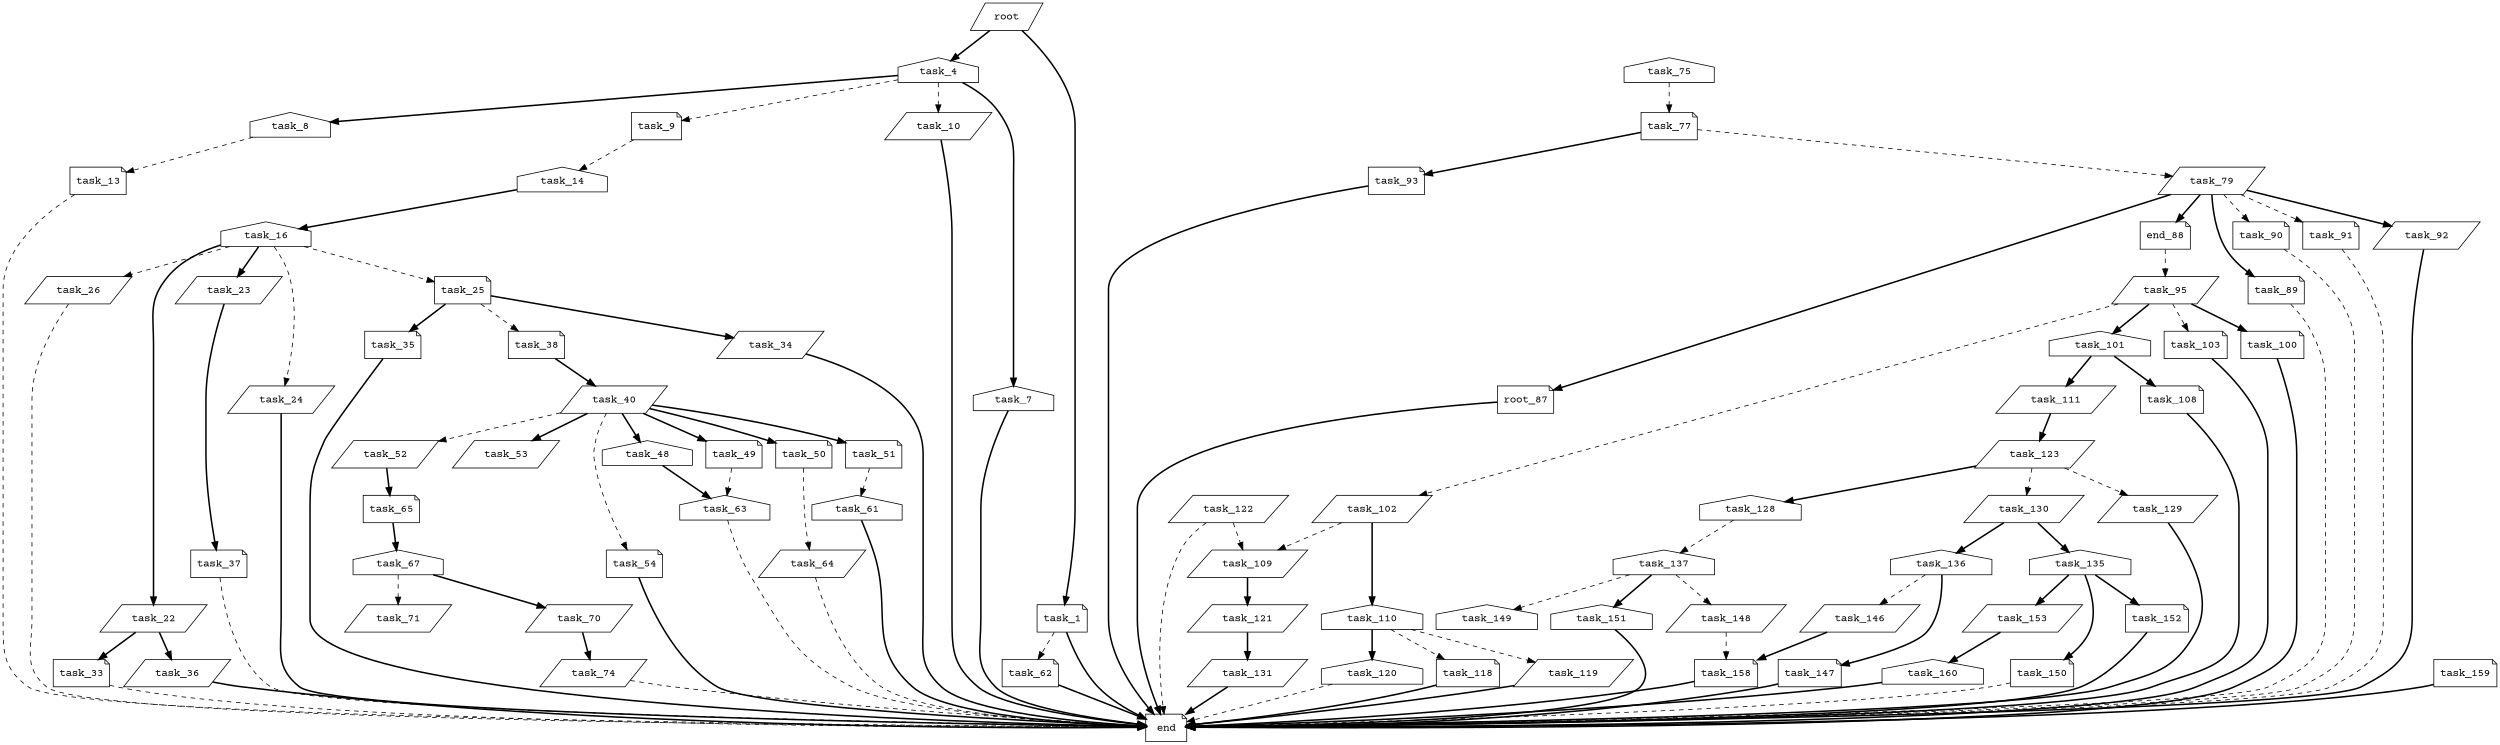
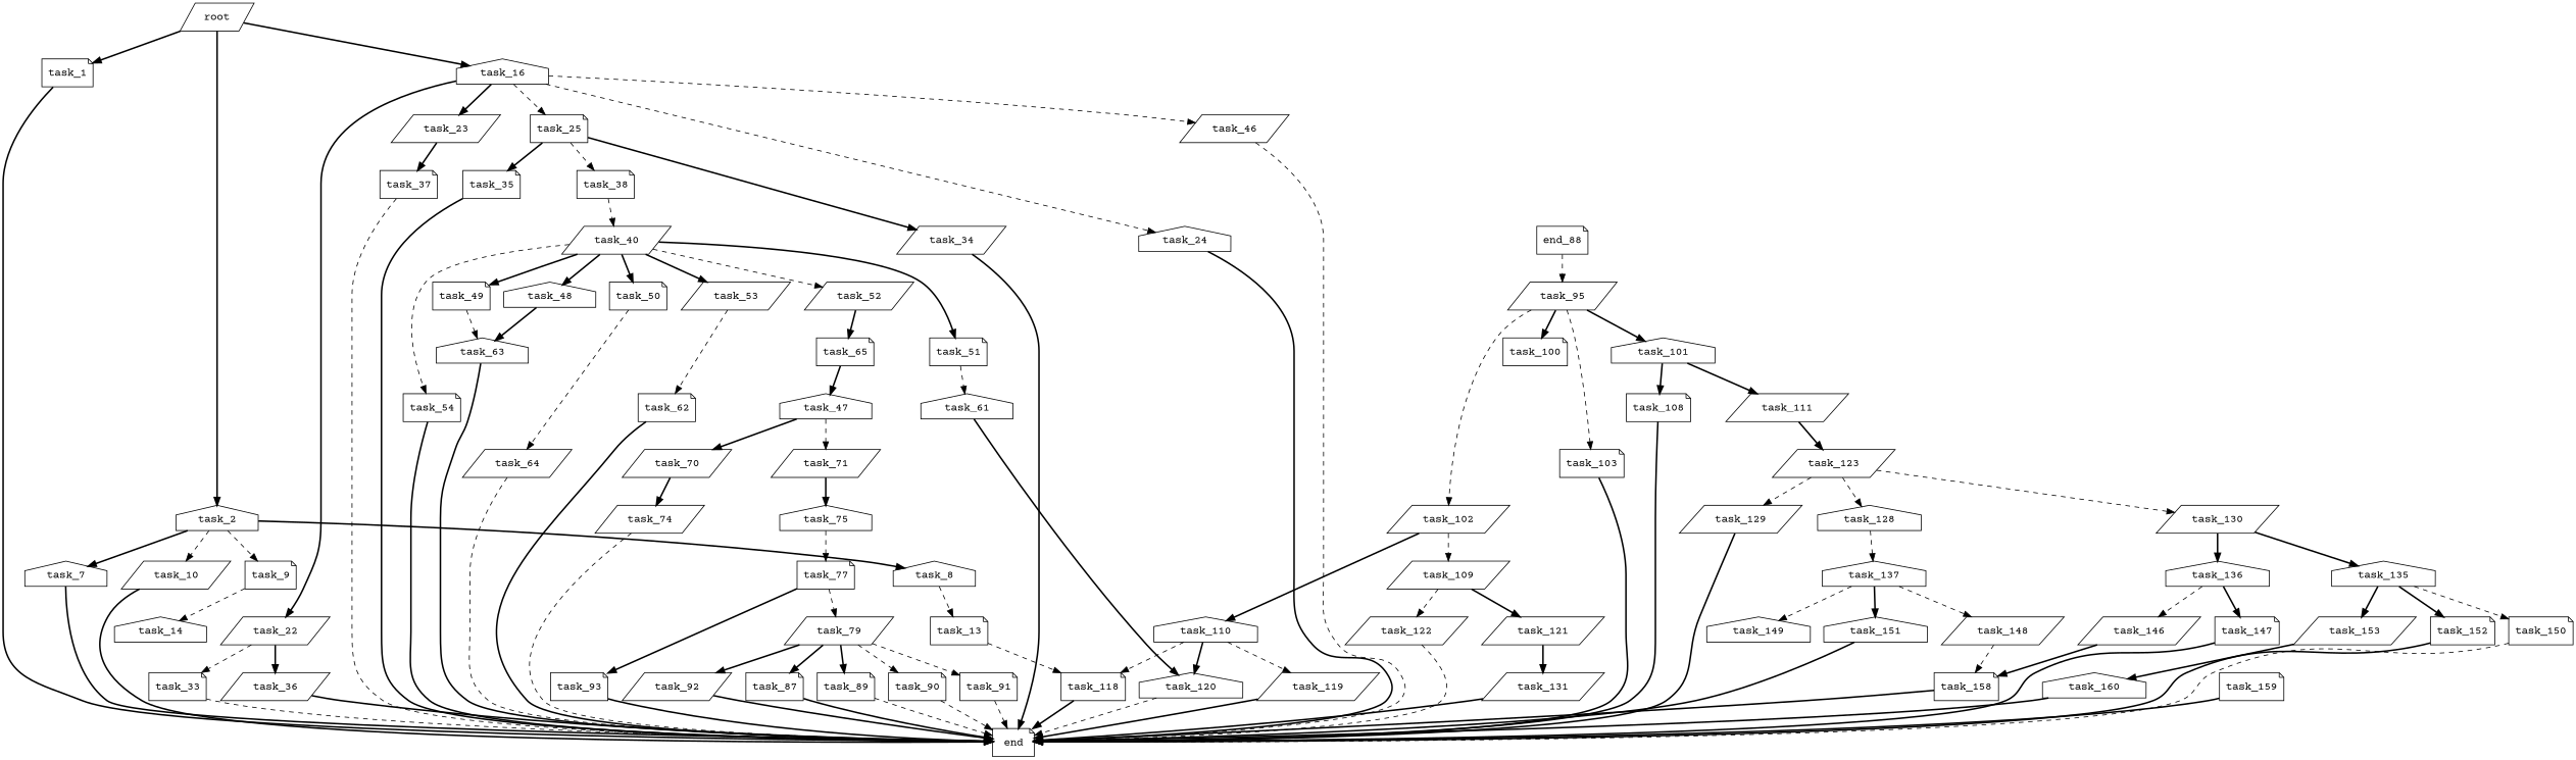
  digraph {
    fontname="Courier Prime"
    node [fontname="Courier Prime" shape=note]
    edge [fontname="Courier Prime" style=bold]
    root [shape=parallelogram]
    task_1
-   task_2 [shape=house label=task_4]
+   task_2 [shape=house]
    end
    task_7 [shape=house]
    task_8 [shape=house]
    task_9
    task_10 [shape=parallelogram]
    task_13
    task_14 [shape=house]
    task_16 [shape=house]
    task_22 [shape=parallelogram]
    task_23 [shape=parallelogram]
-   task_24 [shape=parallelogram]
+   task_24 [shape=house]
    task_25
-   task_26 [shape=parallelogram]
+   task_26 [shape=parallelogram label=task_46]
    task_33
    task_36 [shape=parallelogram]
    task_37
    task_34 [shape=parallelogram]
    task_35
    task_38
    task_40 [shape=parallelogram]
    task_48 [shape=house]
    task_49
    task_50
    task_51
    task_52 [shape=parallelogram]
    task_53 [shape=parallelogram]
    task_54
    task_63 [shape=house]
    task_64 [shape=parallelogram]
    task_61 [shape=house]
    task_65
    task_62
-   task_67 [shape=house]
+   task_67 [shape=house label=task_47]
    task_70 [shape=parallelogram]
    task_71 [shape=parallelogram]
    task_74 [shape=parallelogram]
    task_75 [shape=house]
    task_77
    task_79 [shape=parallelogram]
    task_93
-   task_87 [label=root_87]
+   task_87
    n45 [label=end_88]
    task_89
    task_90
    task_91
    task_92 [shape=parallelogram]
    task_95 [shape=parallelogram]
    task_100
    task_101 [shape=house]
    task_102 [shape=parallelogram]
    task_103
    task_108
    task_111 [shape=parallelogram]
    task_109 [shape=parallelogram]
    task_110 [shape=house]
    task_123 [shape=parallelogram]
    task_121 [shape=parallelogram]
    task_122 [shape=parallelogram]
    task_118
    task_119 [shape=parallelogram]
    task_120 [shape=house]
    task_131 [shape=parallelogram]
    task_128 [shape=house]
    task_129 [shape=parallelogram]
    task_130 [shape=parallelogram]
    task_137 [shape=house]
    task_135 [shape=house]
    task_136 [shape=house]
    task_148 [shape=parallelogram]
    task_149 [shape=house]
    task_151 [shape=house]
    task_150
    task_152
    task_153 [shape=parallelogram]
    task_146 [shape=parallelogram]
    task_147
    task_160 [shape=house]
    task_158
    task_159
    root -> task_1
    root -> task_2
    task_1 -> end
    task_2 -> task_7
    task_2 -> task_8
    task_2 -> task_9 [style=dashed]
    task_2 -> task_10 [style=dashed]
    task_7 -> end
    task_8 -> task_13 [style=dashed]
    task_9 -> task_14 [style=dashed]
    task_10 -> end
-   task_13 -> end [style=dashed]
-   task_14 -> task_16
+   task_13 -> task_118 [style=dashed]
+   root -> task_16
    task_16 -> task_22
    task_16 -> task_23
    task_16 -> task_24 [style=dashed]
    task_16 -> task_25 [style=dashed]
    task_16 -> task_26 [style=dashed]
-   task_22 -> task_33
+   task_22 -> task_33 [style=dashed]
    task_22 -> task_36
    task_23 -> task_37
    task_24 -> end
    task_25 -> task_34
    task_25 -> task_35
    task_25 -> task_38 [style=dashed]
    task_26 -> end [style=dashed]
    task_33 -> end [style=dashed]
    task_36 -> end
    task_37 -> end [style=dashed]
    task_34 -> end
    task_35 -> end
-   task_38 -> task_40
+   task_38 -> task_40 [style=dashed]
    task_40 -> task_48
    task_40 -> task_49
    task_40 -> task_50
    task_40 -> task_51
    task_40 -> task_52 [style=dashed]
    task_40 -> task_53
    task_40 -> task_54 [style=dashed]
    task_48 -> task_63
    task_49 -> task_63 [style=dashed]
    task_50 -> task_64 [style=dashed]
    task_51 -> task_61 [style=dashed]
    task_52 -> task_65
-   task_1 -> task_62 [style=dashed]
+   task_53 -> task_62 [style=dashed]
    task_54 -> end
-   task_63 -> end [style=dashed]
+   task_63 -> end
    task_64 -> end [style=dashed]
-   task_61 -> end
+   task_61 -> task_120
    task_65 -> task_67
    task_62 -> end
    task_67 -> task_70
    task_67 -> task_71 [style=dashed]
    task_70 -> task_74
+   task_71 -> task_75
    task_74 -> end [style=dashed]
    task_75 -> task_77 [style=dashed]
    task_77 -> task_79 [style=dashed]
    task_77 -> task_93
    task_79 -> task_87
-   task_79 -> n45
    task_79 -> task_89
    task_79 -> task_90 [style=dashed]
    task_79 -> task_91 [style=dashed]
    task_79 -> task_92
    task_93 -> end
    task_87 -> end
    n45 -> task_95 [style=dashed]
    task_89 -> end [style=dashed]
    task_90 -> end [style=dashed]
    task_91 -> end [style=dashed]
    task_92 -> end
    task_95 -> task_100
    task_95 -> task_101
    task_95 -> task_102 [style=dashed]
    task_95 -> task_103 [style=dashed]
-   task_100 -> end
    task_101 -> task_108
    task_101 -> task_111
    task_102 -> task_109 [style=dashed]
    task_102 -> task_110
    task_103 -> end
    task_108 -> end
    task_111 -> task_123
    task_109 -> task_121
-   task_122 -> task_109 [style=dashed]
+   task_109 -> task_122 [style=dashed]
    task_110 -> task_118 [style=dashed]
    task_110 -> task_119 [style=dashed]
    task_110 -> task_120
-   task_123 -> task_128
+   task_123 -> task_128 [style=dashed]
    task_123 -> task_129 [style=dashed]
    task_123 -> task_130 [style=dashed]
    task_121 -> task_131
    task_122 -> end [style=dashed]
    task_118 -> end
    task_119 -> end
    task_120 -> end [style=dashed]
    task_131 -> end
    task_128 -> task_137 [style=dashed]
    task_129 -> end
    task_130 -> task_135
    task_130 -> task_136
    task_137 -> task_148 [style=dashed]
    task_137 -> task_149 [style=dashed]
    task_137 -> task_151
-   task_135 -> task_150
+   task_135 -> task_150 [style=dashed]
    task_135 -> task_152
    task_135 -> task_153
    task_136 -> task_146 [style=dashed]
    task_136 -> task_147
    task_148 -> task_158 [style=dashed]
    task_151 -> end
    task_150 -> end [style=dashed]
    task_152 -> end
    task_153 -> task_160
    task_146 -> task_158
    task_147 -> end
    task_160 -> end
    task_158 -> end
    task_159 -> end
  }
